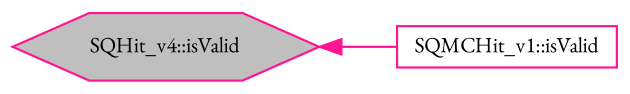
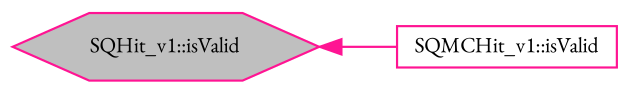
  digraph {
    rankdir=LR
    fontname="EB Garamond"
    node [color=deeppink fontname="EB Garamond" fontsize=10]
-   n1 [fillcolor=grey75 fontcolor=black height=0.2 label="SQHit_v4::isValid" shape=hexagon style=filled width=0.4]
+   n1 [fillcolor=grey75 fontcolor=black height=0.2 label="SQHit_v1::isValid" shape=hexagon style=filled width=0.4]
    n2 [height=0.2 label="SQMCHit_v1::isValid" shape=box width=0.4]
    n1 -> n2 [color=deeppink dir=back fontname="EB Garamond" fontsize=10 labelfontname=FreeSans labelfontsize=10 style=solid]
  }
